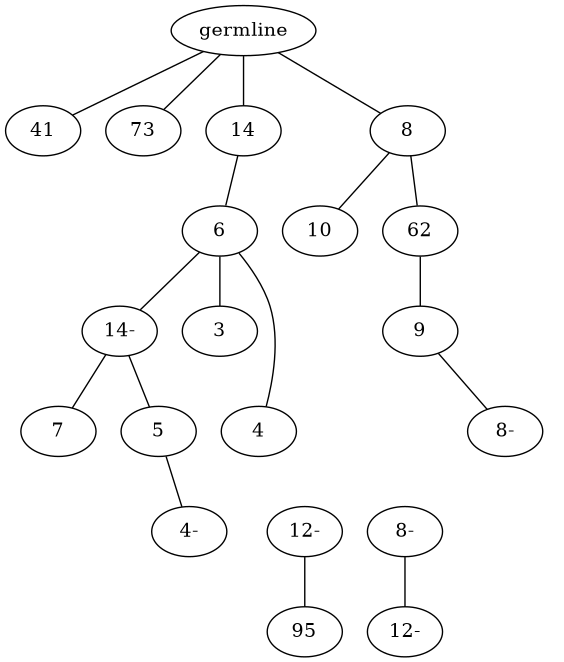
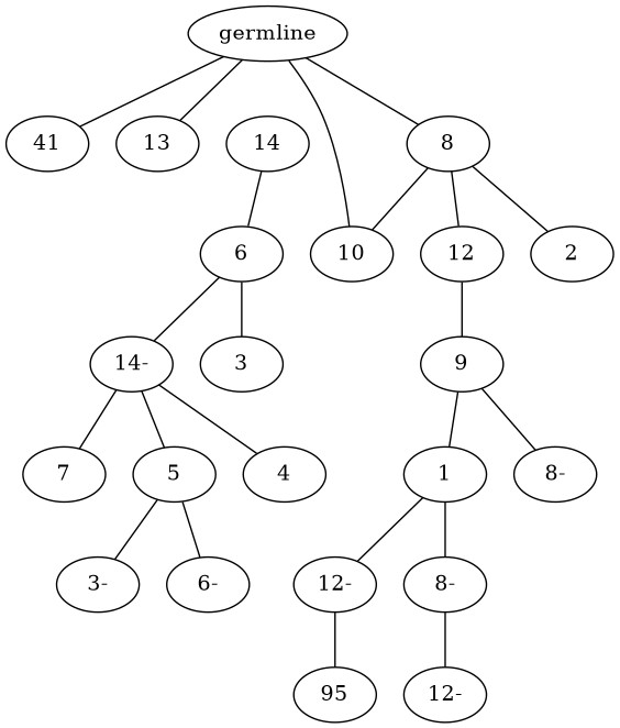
  graph {
    n1 [label=germline]
    n2 [label=41]
-   n3 [label=73]
+   n3 [label=13]
    n4 [label=14]
    n5 [label=8]
    n6 [label=6]
    n7 [label=10]
-   n8 [label=62]
+   n8 [label=12]
+   n9 [label=2]
    n10 [label="14-"]
    n11 [label=3]
    n12 [label=4]
    n13 [label=7]
    n14 [label=5]
-   n16 [label="4-"]
+   n15 [label="3-"]
+   n16 [label="6-"]
    n17 [label=9]
+   n18 [label=1]
    n19 [label="8-"]
    n20 [label="12-"]
    n21 [label="8-"]
    n22 [label=95]
    n23 [label="12-"]
    n1 -- n2
    n1 -- n3
-   n1 -- n4
+   n1 -- n7
    n1 -- n5
    n4 -- n6
    n5 -- n7
    n5 -- n8
+   n5 -- n9
    n6 -- n10
    n6 -- n11
    n8 -- n17
-   n6 -- n12
+   n10 -- n12
    n10 -- n13
    n10 -- n14
+   n14 -- n15
    n14 -- n16
+   n17 -- n18
    n17 -- n19
+   n18 -- n20
+   n18 -- n21
    n20 -- n22
    n21 -- n23
  }
